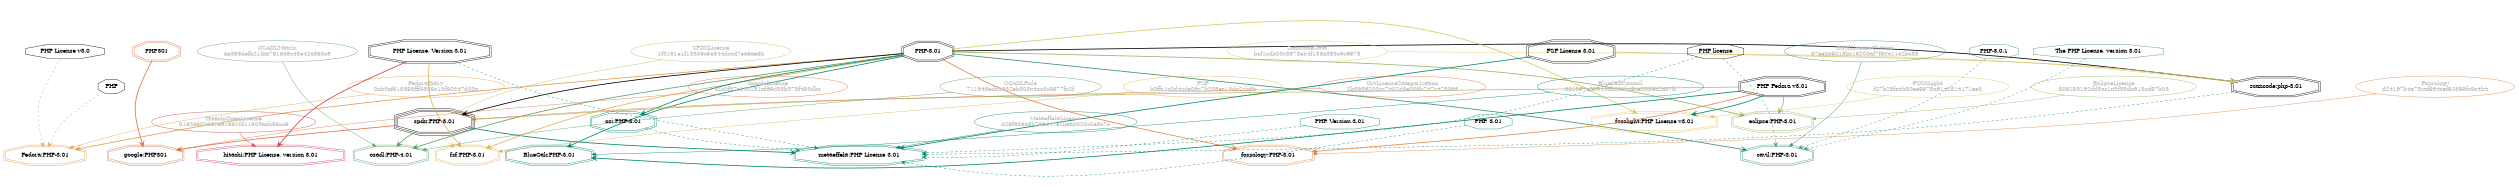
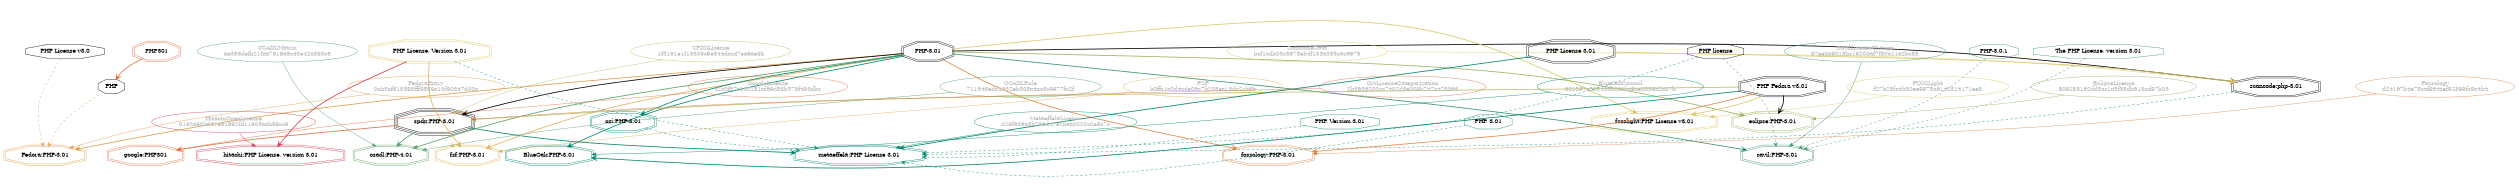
  strict digraph {
    splines=curved
    node [shape=doubleoctagon]
    edge [arrowhead=vee color="#00876c" style=bold weight=0.5]
    n1 [label="PHP License v3.0" shape=octagon]
    n2 [color="#e09d4b" label="Fedora:PHP-3.01"]
    n3 [color="#b8bf62" fillcolor="beige;1" fontcolor=gray label="SPDXLicense\n1f3161e1f13309c9e544dccd7ea9ae9b" shape=ellipse]
    n4 [label="spdx:PHP-3.01" shape=tripleoctagon]
    n5 [color="#e06f45" label="google:PHP301"]
    n6 [color="#58a066" label="osadl:PHP-4.01"]
    n7 [color="#deb256" label="fsf:PHP-3.01"]
    n8 [color="#00876c" label="metaeffekt:PHP License 3.01"]
    n9 [label="PHP-3.01"]
    n10 [color="#00876c" label="BlueOak:PHP-3.01"]
    n11 [label="scancode:php-3.01"]
    n12 [color="#e18745" label="fossology:PHP-3.01"]
    n13 [color="#379469" label="cavil:PHP-3.01"]
    n14 [color="#00876c" label="osi:PHP-3.01"]
    n15 [color="#dac767" label="fosslight:PHP License v3.01"]
    n16 [color="#98b561" label="eclipse:PHP-3.01"]
    n17 [label="PHP Fedora v3.01"]
    n18 [color="#e06f45" fillcolor="beige;1" fontcolor=gray label="GoogleLicense\nc2c0f57c130181af69d53b578f493dbc" shape=ellipse]
    n19 [color="#e06f45" label=PHP301]
    n20 [color="#e09d4b" fillcolor="beige;1" fontcolor=gray label="FedoraEntry\n0ab3af918893fff9839a13f90347d00a" shape=ellipse]
    n21 [label=PHP shape=octagon]
    n22 [color="#00876c" fillcolor="beige;1" fontcolor=gray label="BlueOakCouncil\n601597a305435b261bc9ce2589a2a57b" shape=ellipse]
    n23 [color="#58a066" fillcolor="beige;1" fontcolor=gray label="OSADLRule\n711643edd1332eb508a4ac3c9977fc2f" shape=ellipse]
    n24 [color="#58a066" fillcolor="beige;1" fontcolor=gray label="OSADLMatrix\nae368defb21faa7919a6c43e42a893c6" shape=ellipse]
    n25 [color="#deb256" fillcolor="beige;1" fontcolor=gray label="FSF\nb0ffc1a0d4cde06c7b238ea13da2cb6b" shape=ellipse]
-   n26 [label="PHP License, Version 3.01"]
+   n26 [label="PHP License, Version 3.01" color="#dac767"]
    n27 [color="#d43d51" label="hitachi:PHP License, version 3.01"]
    n28 [color="#dac767" fillcolor="beige;1" fontcolor=gray label="ScancodeData\nbcf1cdb03c5678eb4f138a385c6c6975" shape=ellipse]
-   n29 [label="FSF License 3.01"]
+   n29 [label="PHP License 3.01"]
    n30 [color="#e18745" fillcolor="beige;1" fontcolor=gray label="Fossology\nd24167b4e78caf964cef92899fc9a4b4" shape=ellipse]
    n31 [label="PHP license" shape=octagon]
    n32 [color="#e06f45" fillcolor="beige;1" fontcolor=gray label="OrtLicenseCategorization\n2b3686200cc7402d3e009b747c473063" shape=ellipse]
    n33 [color="#379469" fillcolor="beige;1" fontcolor=gray label="CavilLicenseChange\n97ee0a9018bc1920baf7f80a11a2bc88" shape=ellipse]
    n34 [color="#379469" label="PHP-3.0.1" shape=octagon]
    n35 [color="#379469" label="The PHP License, version 3.01" shape=octagon]
    n36 [color="#00876c" fillcolor="beige;1" fontcolor=gray label="MetaeffektLicense\nd29f636a5b783d47e2baa0020c0e8c7c" shape=ellipse]
    n37 [color="#00876c" label="PHP, Version 3.01" shape=octagon]
    n38 [color="#00876c" label="PHP, 3.01" shape=octagon]
    n39 [color="#dac767" fillcolor="beige;1" fontcolor=gray label="FOSSLight\nf27b28fa4b80ee9978a6142314171ee3" shape=ellipse]
    n40 [color="#d43d51" fillcolor="beige;1" fontcolor=gray label="HitachiOpenLicense\n0192a90b961e61692fd11905aab89cc9" shape=ellipse]
    n41 [color="#98b561" fillcolor="beige;1" fontcolor=gray label="EclipseLicense\n809288162dd5ac1a5f58db613ad97b03" shape=ellipse]
    n1 -> n2 [color="#e09d4b" style=dashed]
    n3 -> n4 [color="#b8bf62" arrowhead="" style=""]
    n4 -> n5 [color="#e06f45" weight=0.7]
    n4 -> n6 [color="#58a066" weight=0.7]
    n4 -> n7 [color="#deb256" style=dashed]
    n4 -> n8 [weight=0.7]
    n9 -> n2 [color="#e09d4b" weight=0.7]
    n9 -> n4 [weight=0.7 color=""]
-   n9 -> n6 [color="#58a066" weight=0.7]
+   n9 -> n6 [arrowhead=normal color="#58a066" weight=0.7]
    n9 -> n7 [color="#deb256" weight=0.7]
    n9 -> n10 [weight=0.7]
    n9 -> n11 [weight=0.7 color=""]
    n9 -> n12 [color="#e18745" weight=0.7]
    n9 -> n13 [color="#379469" weight=0.7]
    n9 -> n14 [weight=0.7]
    n9 -> n15 [color="#dac767" weight=0.7]
    n9 -> n16 [color="#98b561" weight=0.7]
    n11 -> n8 [style=dashed]
    n14 -> n8 [style=dashed]
    n17 -> n4 [color="#b8bf62" weight=0.7]
    n17 -> n10 [weight=0.7]
    n17 -> n12 [color="#e18745" weight=0.7]
-   n17 -> n15 [weight=0.7]
-   n17 -> n16 [color="#98b561" weight=0.7]
+   n17 -> n15 [color="#dac767" weight=0.7]
+   n17 -> n16 [color=black weight=0.7]
    n18 -> n5 [color="#e06f45" arrowhead="" style=""]
-   n19 -> n5 [color="#e06f45" weight=0.7]
+   n19 -> n21 [color="#e06f45" weight=0.7]
    n20 -> n2 [color="#e09d4b" arrowhead="" style=""]
    n21 -> n2 [color="#e09d4b" style=dashed]
    n22 -> n10 [arrowhead="" style=""]
    n23 -> n6 [color="#58a066" arrowhead="" style=""]
    n24 -> n6 [color="#58a066" arrowhead="" style=""]
    n25 -> n7 [color="#deb256" arrowhead="" style=""]
    n26 -> n7 [color="#deb256" weight=0.7]
    n26 -> n8 [style=dashed]
    n26 -> n27 [color="#d43d51" weight=0.7]
    n28 -> n11 [color="#dac767" arrowhead="" style=""]
    n29 -> n8 [weight=0.7]
    n29 -> n11 [color="#dac767" weight=0.7]
    n30 -> n12 [color="#e18745" arrowhead="" style=""]
    n31 -> n8 [style=dashed]
    n31 -> n13 [color="#379469" style=dashed]
    n32 -> n4 [color="#e06f45" arrowhead="" style=""]
    n33 -> n13 [color="#379469" arrowhead="" style=""]
    n34 -> n13 [color="#379469" style=dashed]
    n35 -> n13 [color="#379469" style=dashed]
    n36 -> n8 [arrowhead="" style=""]
    n37 -> n8 [style=dashed]
    n38 -> n8 [style=dashed]
    n39 -> n15 [color="#dac767" arrowhead="" style=""]
    n40 -> n27 [color="#d43d51" arrowhead="" style=""]
    n41 -> n16 [color="#98b561" arrowhead="" style=""]
  }
